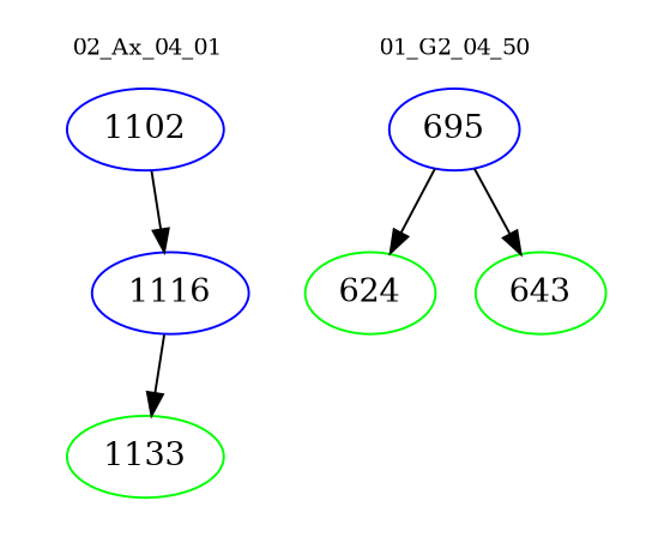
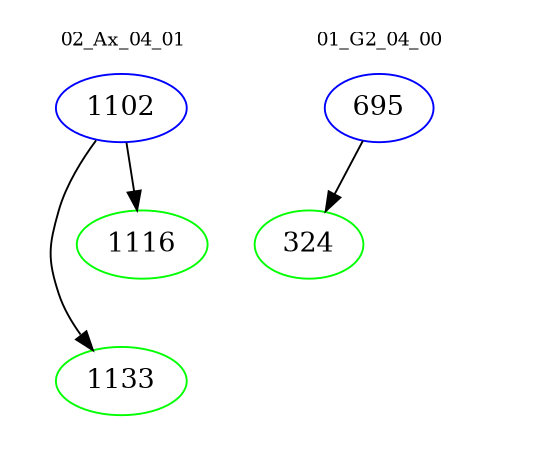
  digraph {
    node [color=green]
    edge [color=black]
    n1 [color=blue label=1102]
    n2 [label=1133]
-   n3 [color=blue label=1116]
+   n3 [label=1116]
    n4 [color=blue label=695]
-   n5 [label=624]
-   n6 [label=643]
+   n5 [label=324]
    subgraph cluster_1 {
      color=white
      fontsize=10
      label="02_Ax_04_01"
      n1
      n2
      n3
    }
    subgraph cluster_2 {
      color=white
      fontsize=10
-     label="01_G2_04_50"
+     label="01_G2_04_00"
      n4
      n5
-     n6
    }
-   n3 -> n2
+   n1 -> n2
    n1 -> n3
    n4 -> n5
-   n4 -> n6
  }
